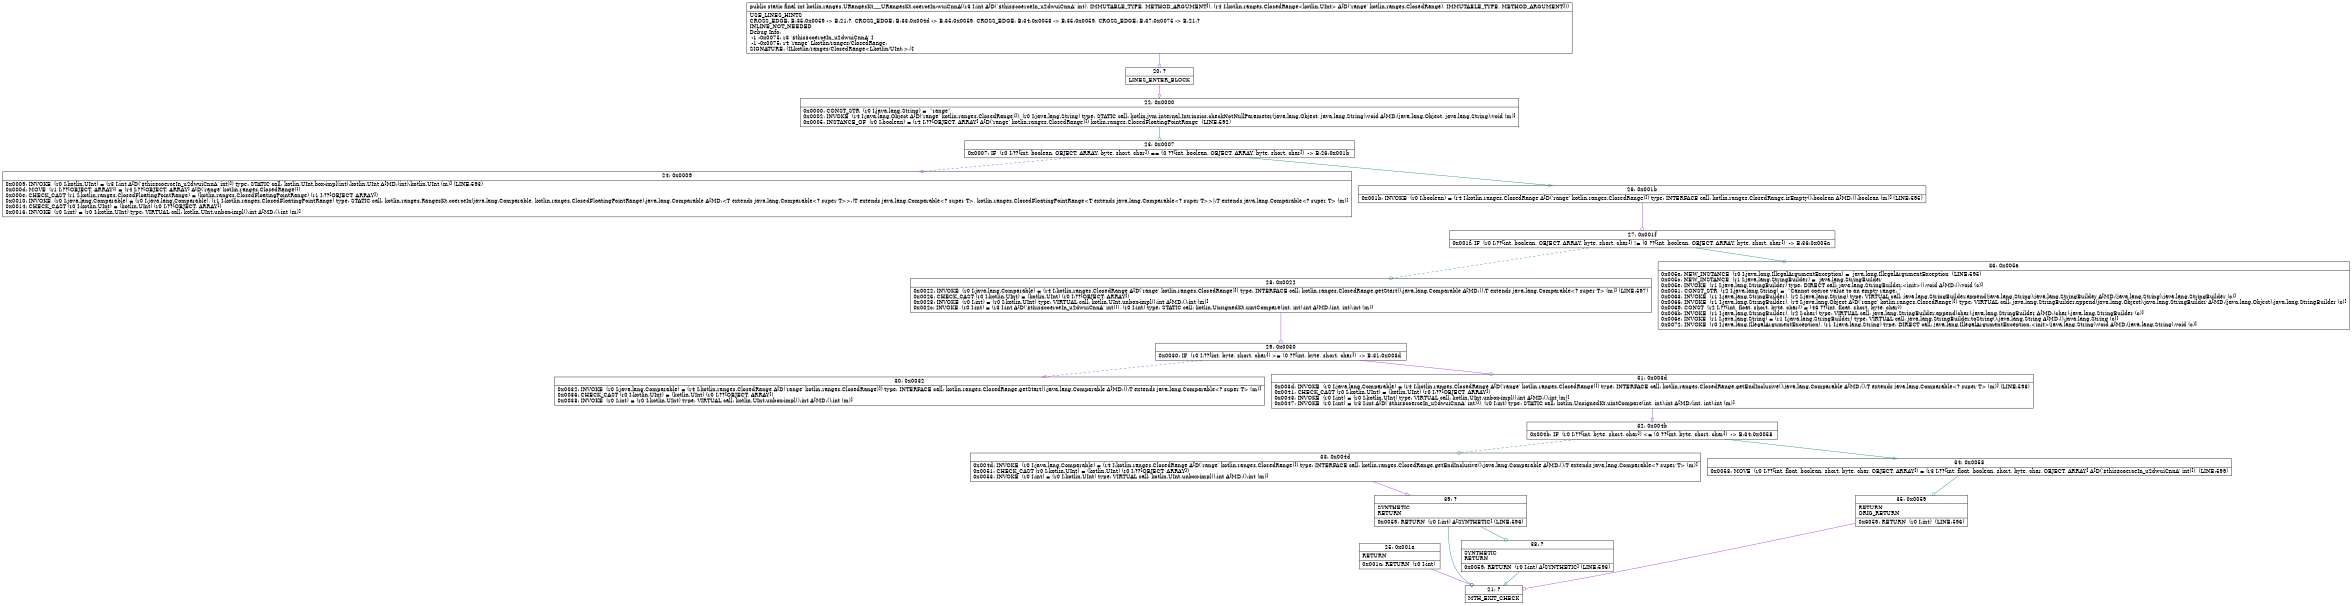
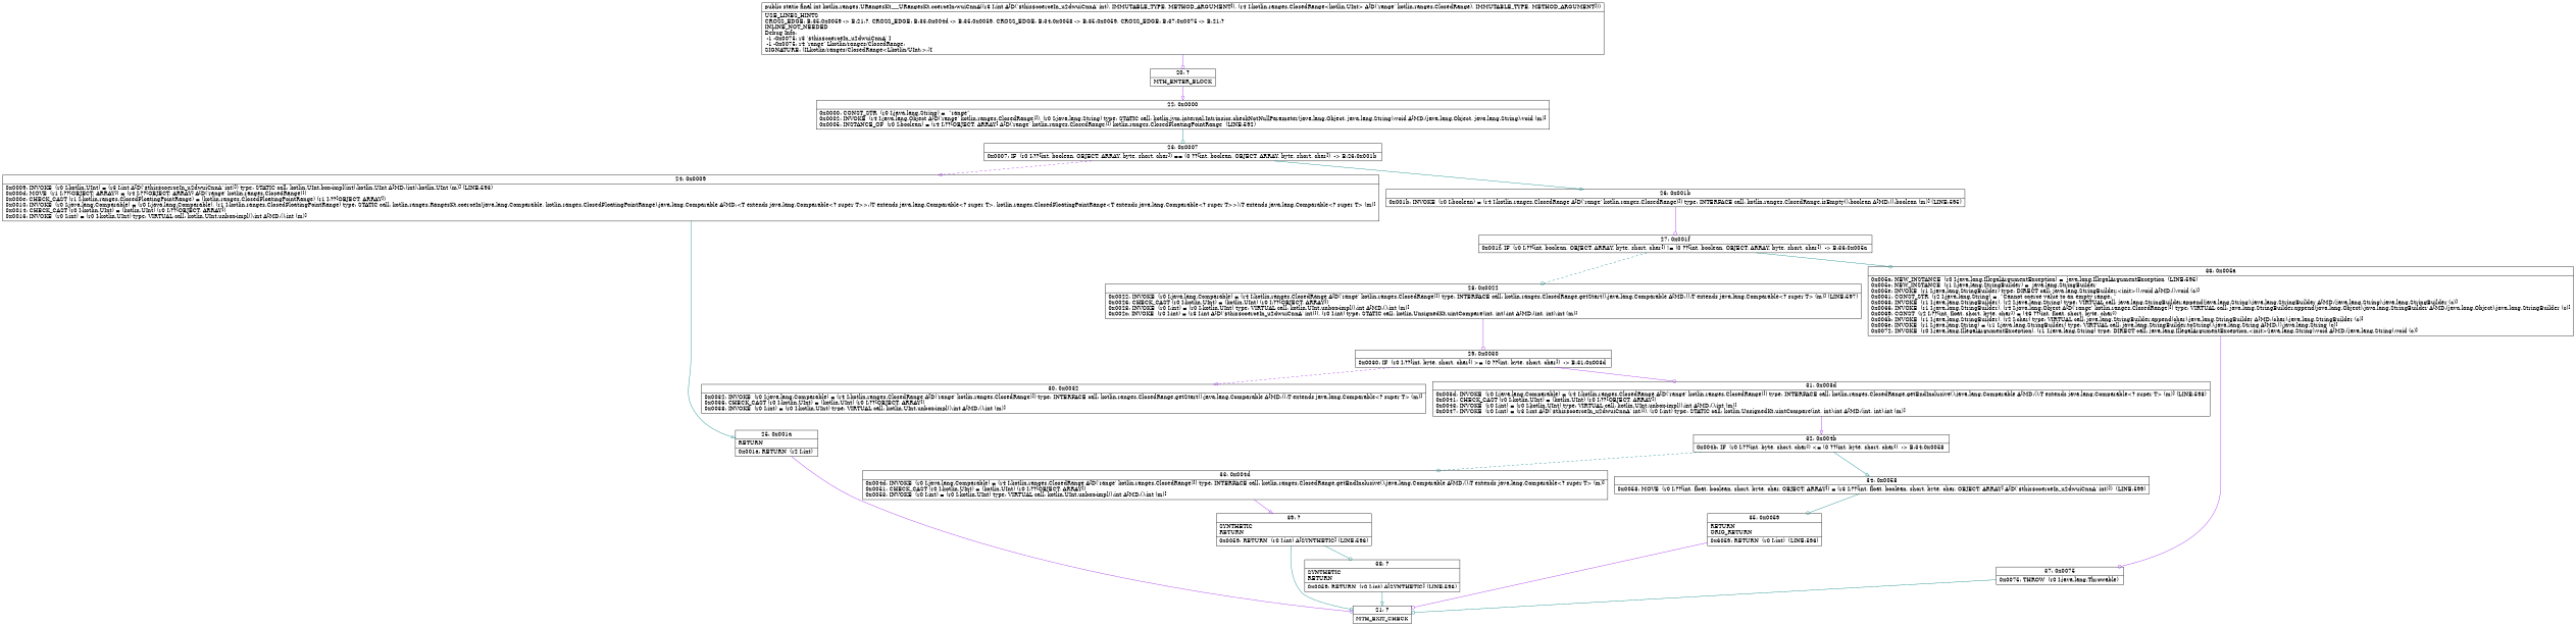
  digraph {
    node [shape=record]
    edge [arrowhead=odot color=purple]
-   n1 [label="{20\:\ ?|LINES_ENTER_BLOCK\l}"]
+   n1 [label="{20\:\ ?|MTH_ENTER_BLOCK\l}"]
    n2 [label="{22\:\ 0x0000|0x0000: CONST_STR  (r0 I:java.lang.String) =  \"range\" \l0x0002: INVOKE  (r4 I:java.lang.Object A[D('range' kotlin.ranges.ClosedRange)]), (r0 I:java.lang.String) type: STATIC call: kotlin.jvm.internal.Intrinsics.checkNotNullParameter(java.lang.Object, java.lang.String):void A[MD:(java.lang.Object, java.lang.String):void (m)]\l0x0005: INSTANCE_OF  (r0 I:boolean) = (r4 I:??[OBJECT, ARRAY] A[D('range' kotlin.ranges.ClosedRange)]) kotlin.ranges.ClosedFloatingPointRange  (LINE:592)\l}"]
    n3 [label="{23\:\ 0x0007|0x0007: IF  (r0 I:??[int, boolean, OBJECT, ARRAY, byte, short, char]) == (0 ??[int, boolean, OBJECT, ARRAY, byte, short, char])  \-\> B:26:0x001b \l}"]
    n4 [label="{24\:\ 0x0009|0x0009: INVOKE  (r0 I:kotlin.UInt) = (r3 I:int A[D('$this$coerceIn_u2dwuiCnnA' int)]) type: STATIC call: kotlin.UInt.box\-impl(int):kotlin.UInt A[MD:(int):kotlin.UInt (m)] (LINE:593)\l0x000d: MOVE  (r1 I:??[OBJECT, ARRAY]) = (r4 I:??[OBJECT, ARRAY] A[D('range' kotlin.ranges.ClosedRange)]) \l0x000e: CHECK_CAST (r1 I:kotlin.ranges.ClosedFloatingPointRange) = (kotlin.ranges.ClosedFloatingPointRange) (r1 I:??[OBJECT, ARRAY]) \l0x0010: INVOKE  (r0 I:java.lang.Comparable) = (r0 I:java.lang.Comparable), (r1 I:kotlin.ranges.ClosedFloatingPointRange) type: STATIC call: kotlin.ranges.RangesKt.coerceIn(java.lang.Comparable, kotlin.ranges.ClosedFloatingPointRange):java.lang.Comparable A[MD:\<T extends java.lang.Comparable\<? super T\>\>:(T extends java.lang.Comparable\<? super T\>, kotlin.ranges.ClosedFloatingPointRange\<T extends java.lang.Comparable\<? super T\>\>):T extends java.lang.Comparable\<? super T\> (m)]\l0x0014: CHECK_CAST (r0 I:kotlin.UInt) = (kotlin.UInt) (r0 I:??[OBJECT, ARRAY]) \l0x0016: INVOKE  (r0 I:int) = (r0 I:kotlin.UInt) type: VIRTUAL call: kotlin.UInt.unbox\-impl():int A[MD:():int (m)]\l}"]
    n5 [label="{26\:\ 0x001b|0x001b: INVOKE  (r0 I:boolean) = (r4 I:kotlin.ranges.ClosedRange A[D('range' kotlin.ranges.ClosedRange)]) type: INTERFACE call: kotlin.ranges.ClosedRange.isEmpty():boolean A[MD:():boolean (m)] (LINE:595)\l}"]
-   n6 [label="{25\:\ 0x001a|RETURN\l|0x001a: RETURN  (r0 I:int) \l}"]
+   n6 [label="{25\:\ 0x001a|RETURN\l|0x001a: RETURN  (r2 I:int) \l}"]
    n7 [label="{27\:\ 0x001f|0x001f: IF  (r0 I:??[int, boolean, OBJECT, ARRAY, byte, short, char]) != (0 ??[int, boolean, OBJECT, ARRAY, byte, short, char])  \-\> B:36:0x005a \l}"]
    n8 [label="{21\:\ ?|MTH_EXIT_CHECK\l}"]
    n9 [label="{28\:\ 0x0022|0x0022: INVOKE  (r0 I:java.lang.Comparable) = (r4 I:kotlin.ranges.ClosedRange A[D('range' kotlin.ranges.ClosedRange)]) type: INTERFACE call: kotlin.ranges.ClosedRange.getStart():java.lang.Comparable A[MD:():T extends java.lang.Comparable\<? super T\> (m)] (LINE:597)\l0x0026: CHECK_CAST (r0 I:kotlin.UInt) = (kotlin.UInt) (r0 I:??[OBJECT, ARRAY]) \l0x0028: INVOKE  (r0 I:int) = (r0 I:kotlin.UInt) type: VIRTUAL call: kotlin.UInt.unbox\-impl():int A[MD:():int (m)]\l0x002c: INVOKE  (r0 I:int) = (r3 I:int A[D('$this$coerceIn_u2dwuiCnnA' int)]), (r0 I:int) type: STATIC call: kotlin.UnsignedKt.uintCompare(int, int):int A[MD:(int, int):int (m)]\l}"]
    n10 [label="{36\:\ 0x005a|0x005a: NEW_INSTANCE  (r0 I:java.lang.IllegalArgumentException) =  java.lang.IllegalArgumentException  (LINE:595)\l0x005c: NEW_INSTANCE  (r1 I:java.lang.StringBuilder) =  java.lang.StringBuilder \l0x005e: INVOKE  (r1 I:java.lang.StringBuilder) type: DIRECT call: java.lang.StringBuilder.\<init\>():void A[MD:():void (c)]\l0x0061: CONST_STR  (r2 I:java.lang.String) =  \"Cannot coerce value to an empty range: \" \l0x0063: INVOKE  (r1 I:java.lang.StringBuilder), (r2 I:java.lang.String) type: VIRTUAL call: java.lang.StringBuilder.append(java.lang.String):java.lang.StringBuilder A[MD:(java.lang.String):java.lang.StringBuilder (c)]\l0x0066: INVOKE  (r1 I:java.lang.StringBuilder), (r4 I:java.lang.Object A[D('range' kotlin.ranges.ClosedRange)]) type: VIRTUAL call: java.lang.StringBuilder.append(java.lang.Object):java.lang.StringBuilder A[MD:(java.lang.Object):java.lang.StringBuilder (c)]\l0x0069: CONST  (r2 I:??[int, float, short, byte, char]) = (46 ??[int, float, short, byte, char]) \l0x006b: INVOKE  (r1 I:java.lang.StringBuilder), (r2 I:char) type: VIRTUAL call: java.lang.StringBuilder.append(char):java.lang.StringBuilder A[MD:(char):java.lang.StringBuilder (c)]\l0x006e: INVOKE  (r1 I:java.lang.String) = (r1 I:java.lang.StringBuilder) type: VIRTUAL call: java.lang.StringBuilder.toString():java.lang.String A[MD:():java.lang.String (c)]\l0x0072: INVOKE  (r0 I:java.lang.IllegalArgumentException), (r1 I:java.lang.String) type: DIRECT call: java.lang.IllegalArgumentException.\<init\>(java.lang.String):void A[MD:(java.lang.String):void (c)]\l}"]
    n11 [label="{29\:\ 0x0030|0x0030: IF  (r0 I:??[int, byte, short, char]) \>= (0 ??[int, byte, short, char])  \-\> B:31:0x003d \l}"]
+   n12 [label="{37\:\ 0x0075|0x0075: THROW  (r0 I:java.lang.Throwable) \l}"]
    n13 [label="{30\:\ 0x0032|0x0032: INVOKE  (r0 I:java.lang.Comparable) = (r4 I:kotlin.ranges.ClosedRange A[D('range' kotlin.ranges.ClosedRange)]) type: INTERFACE call: kotlin.ranges.ClosedRange.getStart():java.lang.Comparable A[MD:():T extends java.lang.Comparable\<? super T\> (m)]\l0x0036: CHECK_CAST (r0 I:kotlin.UInt) = (kotlin.UInt) (r0 I:??[OBJECT, ARRAY]) \l0x0038: INVOKE  (r0 I:int) = (r0 I:kotlin.UInt) type: VIRTUAL call: kotlin.UInt.unbox\-impl():int A[MD:():int (m)]\l}"]
    n14 [label="{31\:\ 0x003d|0x003d: INVOKE  (r0 I:java.lang.Comparable) = (r4 I:kotlin.ranges.ClosedRange A[D('range' kotlin.ranges.ClosedRange)]) type: INTERFACE call: kotlin.ranges.ClosedRange.getEndInclusive():java.lang.Comparable A[MD:():T extends java.lang.Comparable\<? super T\> (m)] (LINE:598)\l0x0041: CHECK_CAST (r0 I:kotlin.UInt) = (kotlin.UInt) (r0 I:??[OBJECT, ARRAY]) \l0x0043: INVOKE  (r0 I:int) = (r0 I:kotlin.UInt) type: VIRTUAL call: kotlin.UInt.unbox\-impl():int A[MD:():int (m)]\l0x0047: INVOKE  (r0 I:int) = (r3 I:int A[D('$this$coerceIn_u2dwuiCnnA' int)]), (r0 I:int) type: STATIC call: kotlin.UnsignedKt.uintCompare(int, int):int A[MD:(int, int):int (m)]\l}"]
    n15 [label="{32\:\ 0x004b|0x004b: IF  (r0 I:??[int, byte, short, char]) \<= (0 ??[int, byte, short, char])  \-\> B:34:0x0058 \l}"]
    n16 [label="{38\:\ ?|SYNTHETIC\lRETURN\l|0x0059: RETURN  (r0 I:int) A[SYNTHETIC] (LINE:596)\l}"]
    n17 [label="{33\:\ 0x004d|0x004d: INVOKE  (r0 I:java.lang.Comparable) = (r4 I:kotlin.ranges.ClosedRange A[D('range' kotlin.ranges.ClosedRange)]) type: INTERFACE call: kotlin.ranges.ClosedRange.getEndInclusive():java.lang.Comparable A[MD:():T extends java.lang.Comparable\<? super T\> (m)]\l0x0051: CHECK_CAST (r0 I:kotlin.UInt) = (kotlin.UInt) (r0 I:??[OBJECT, ARRAY]) \l0x0053: INVOKE  (r0 I:int) = (r0 I:kotlin.UInt) type: VIRTUAL call: kotlin.UInt.unbox\-impl():int A[MD:():int (m)]\l}"]
    n18 [label="{34\:\ 0x0058|0x0058: MOVE  (r0 I:??[int, float, boolean, short, byte, char, OBJECT, ARRAY]) = (r3 I:??[int, float, boolean, short, byte, char, OBJECT, ARRAY] A[D('$this$coerceIn_u2dwuiCnnA' int)])  (LINE:599)\l}"]
    n19 [label="{39\:\ ?|SYNTHETIC\lRETURN\l|0x0059: RETURN  (r0 I:int) A[SYNTHETIC] (LINE:596)\l}"]
    n20 [label="{35\:\ 0x0059|RETURN\lORIG_RETURN\l|0x6059: RETURN  (r0 I:int)  (LINE:596)\l}"]
    n21 [label="{public static final int kotlin.ranges.URangesKt___URangesKt.coerceIn\-wuiCnnA((r3 I:int A[D('$this$coerceIn_u2dwuiCnnA' int), IMMUTABLE_TYPE, METHOD_ARGUMENT]), (r4 I:kotlin.ranges.ClosedRange\<kotlin.UInt\> A[D('range' kotlin.ranges.ClosedRange), IMMUTABLE_TYPE, METHOD_ARGUMENT]))  | USE_LINES_HINTS\lCROSS_EDGE: B:35:0x0059 \-\> B:21:?, CROSS_EDGE: B:33:0x004d \-\> B:35:0x0059, CROSS_EDGE: B:34:0x0058 \-\> B:35:0x0059, CROSS_EDGE: B:37:0x0075 \-\> B:21:?\lINLINE_NOT_NEEDED\lDebug Info:\l  \-1 \-0x0075: r3 '$this$coerceIn_u2dwuiCnnA' I\l  \-1 \-0x0075: r4 'range' Lkotlin\/ranges\/ClosedRange;\lSIGNATURE: (ILkotlin\/ranges\/ClosedRange\<Lkotlin\/UInt;\>;)I\l}"]
    n1 -> n2 [arrowhead=onormal]
    n2 -> n3 [color=teal]
    n3 -> n4 [arrowhead=onormal style=dashed]
    n3 -> n5 [arrowhead=onormal color=teal]
+   n4 -> n6 [arrowhead=onormal color=teal]
    n5 -> n7
    n6 -> n8
    n7 -> n9 [color=teal style=dashed]
    n7 -> n10 [color=teal]
    n9 -> n11
+   n10 -> n12
    n11 -> n13 [arrowhead=onormal style=dashed]
    n11 -> n14
+   n12 -> n8 [color=teal]
    n14 -> n15 [arrowhead=onormal]
    n15 -> n17 [color=teal style=dashed]
    n15 -> n18 [arrowhead=onormal color=teal]
    n16 -> n8 [arrowhead=onormal color=teal]
    n17 -> n19 [arrowhead=onormal]
    n18 -> n20 [color=teal]
    n19 -> n8 [color=teal]
    n19 -> n16 [color=teal]
    n20 -> n8
    n21 -> n1
  }
